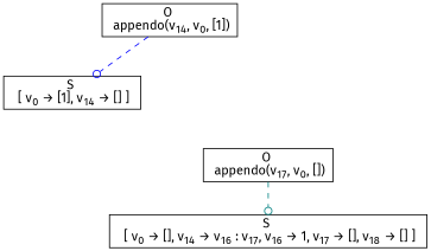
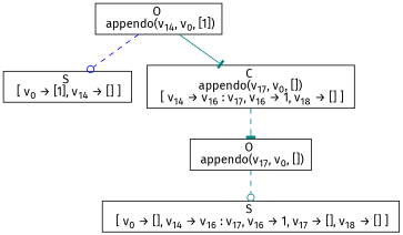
  digraph {
    rankdir=TB
    fontname="Fira Sans"
    node [fillcolor=white shape=box style=filled fontname="Fira Sans"]
    edge [color=teal style=dashed arrowhead=odot fontname="Fira Sans"]
    n1 [label=<O <BR/> appendo(v<SUB>14</SUB>, v<SUB>0</SUB>, [1])>]
    n2 [label=<S <BR/>  [ v<SUB>0</SUB> &rarr; [1], v<SUB>14</SUB> &rarr; [] ] >]
+   n3 [label=<C <BR/> appendo(v<SUB>17</SUB>, v<SUB>0</SUB>, []) <BR/>  [ v<SUB>14</SUB> &rarr; v<SUB>16</SUB> : v<SUB>17</SUB>, v<SUB>16</SUB> &rarr; 1, v<SUB>18</SUB> &rarr; [] ] >]
    n4 [label=<O <BR/> appendo(v<SUB>17</SUB>, v<SUB>0</SUB>, [])>]
    n5 [label=<S <BR/>  [ v<SUB>0</SUB> &rarr; [], v<SUB>14</SUB> &rarr; v<SUB>16</SUB> : v<SUB>17</SUB>, v<SUB>16</SUB> &rarr; 1, v<SUB>17</SUB> &rarr; [], v<SUB>18</SUB> &rarr; [] ] >]
    n1 -> n2 [color=blue]
+   n1 -> n3 [style=solid arrowhead=tee]
+   n3 -> n4 [arrowhead=tee]
    n4 -> n5
  }
